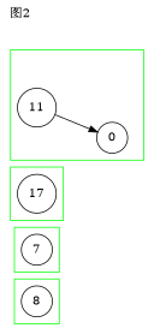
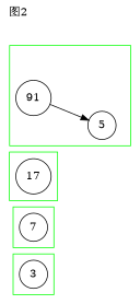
  digraph {
    label="图2"
    labeljust=l
    labelloc=t
    rankdir=LR
    node [shape=circle]
-   n6 [label=8]
+   n6 [label=3]
    n5 [label=7]
    n7 [label=17]
-   n8 [label=11]
-   n9 [label=0]
+   n8 [label=91]
+   n9 [label=5]
    n10 [style=invis]
    subgraph cluster_1 {
      label=""
      pencolor=green
      n6
    }
    subgraph cluster_2 {
      label=""
      pencolor=green
      n5
    }
    subgraph cluster_3 {
      label=""
      pencolor=green
      n7
    }
    subgraph cluster_4 {
      label=""
      pencolor=green
      n8
      n9
      n10
    }
    n8 -> n9
    n8 -> n10 [style=invis]
  }
